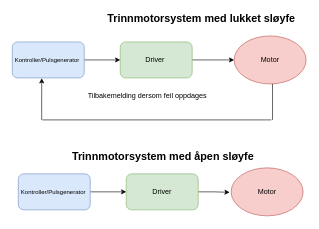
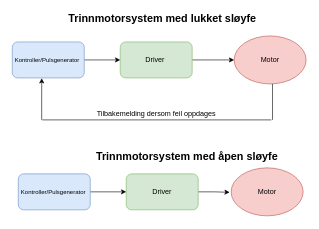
  <mxCell id="0" />
  <mxCell id="1" parent="0" />
  <mxCell id="2" style="edgeStyle=orthogonalEdgeStyle;rounded=0;orthogonalLoop=1;jettySize=auto;html=1;entryX=0;entryY=0.5;entryDx=0;entryDy=0;" edge="1" parent="1" source="3" target="5"><mxGeometry relative="1" as="geometry" /></mxCell>
  <mxCell id="3" value="&lt;font style=&quot;font-size: 10px&quot;&gt;Kontroller/Pulsgenerator&lt;/font&gt;&amp;nbsp;" style="rounded=1;whiteSpace=wrap;html=1;fillColor=#dae8fc;strokeColor=#6c8ebf;" vertex="1" parent="1"><mxGeometry x="20" y="69" width="120" height="60" as="geometry" /></mxCell>
  <mxCell id="4" style="edgeStyle=orthogonalEdgeStyle;rounded=0;orthogonalLoop=1;jettySize=auto;html=1;entryX=0;entryY=0.5;entryDx=0;entryDy=0;" edge="1" parent="1" source="5" target="8"><mxGeometry relative="1" as="geometry" /></mxCell>
  <mxCell id="5" value="Driver&amp;nbsp;" style="rounded=1;whiteSpace=wrap;html=1;fillColor=#d5e8d4;strokeColor=#82b366;" vertex="1" parent="1"><mxGeometry x="200" y="69" width="120" height="60" as="geometry" /></mxCell>
  <mxCell id="6" style="edgeStyle=orthogonalEdgeStyle;rounded=0;orthogonalLoop=1;jettySize=auto;html=1;" edge="1" parent="1" source="7" target="10"><mxGeometry relative="1" as="geometry" /></mxCell>
  <mxCell id="7" value="&lt;font style=&quot;font-size: 10px&quot;&gt;Kontroller/Pulsgenerator&amp;nbsp;&lt;/font&gt;" style="rounded=1;whiteSpace=wrap;html=1;fillColor=#dae8fc;strokeColor=#6c8ebf;" vertex="1" parent="1"><mxGeometry x="30" y="289" width="120" height="60" as="geometry" /></mxCell>
  <mxCell id="8" value="Motor" style="ellipse;whiteSpace=wrap;html=1;fillColor=#f8cecc;strokeColor=#b85450;" vertex="1" parent="1"><mxGeometry x="390" y="59" width="120" height="80" as="geometry" /></mxCell>
  <mxCell id="9" style="edgeStyle=orthogonalEdgeStyle;rounded=0;orthogonalLoop=1;jettySize=auto;html=1;entryX=-0.021;entryY=0.51;entryDx=0;entryDy=0;entryPerimeter=0;" edge="1" parent="1" source="10" target="11"><mxGeometry relative="1" as="geometry" /></mxCell>
  <mxCell id="10" value="Driver" style="rounded=1;whiteSpace=wrap;html=1;fillColor=#d5e8d4;strokeColor=#82b366;" vertex="1" parent="1"><mxGeometry x="210" y="289" width="120" height="60" as="geometry" /></mxCell>
  <mxCell id="11" value="Motor" style="ellipse;whiteSpace=wrap;html=1;fillColor=#f8cecc;strokeColor=#b85450;" vertex="1" parent="1"><mxGeometry x="385" y="279" width="120" height="80" as="geometry" /></mxCell>
  <mxCell id="12" value="" style="endArrow=none;html=1;" edge="1" parent="1"><mxGeometry width="50" height="50" relative="1" as="geometry"><mxPoint x="454" y="199" as="sourcePoint" /><mxPoint x="454" y="139" as="targetPoint" /></mxGeometry></mxCell>
  <mxCell id="13" value="" style="endArrow=none;html=1;" edge="1" parent="1"><mxGeometry width="50" height="50" relative="1" as="geometry"><mxPoint x="70" y="199" as="sourcePoint" /><mxPoint x="452" y="199" as="targetPoint" /></mxGeometry></mxCell>
  <mxCell id="14" value="" style="endArrow=classic;html=1;entryX=0.409;entryY=1.009;entryDx=0;entryDy=0;entryPerimeter=0;" edge="1" parent="1" target="3"><mxGeometry width="50" height="50" relative="1" as="geometry"><mxPoint x="69" y="199" as="sourcePoint" /><mxPoint x="120" y="149" as="targetPoint" /><Array as="points"><mxPoint x="69" y="179" /></Array></mxGeometry></mxCell>
- <mxCell id="15" value="Tilbakemelding dersom feil oppdages" style="text;html=1;align=center;verticalAlign=middle;resizable=0;points=[];autosize=1;strokeColor=none;" vertex="1" parent="1"><mxGeometry x="141" y="150" width="208" height="18" as="geometry" /></mxCell>
- <mxCell id="16" value="&lt;font style=&quot;font-size: 18px&quot;&gt;&lt;b&gt;Trinnmotorsystem med lukket sløyfe&lt;/b&gt;&lt;/font&gt;" style="text;html=1;align=center;verticalAlign=middle;resizable=0;points=[];autosize=1;strokeColor=none;" vertex="1" parent="1"><mxGeometry x="173" y="20" width="324" height="19" as="geometry" /></mxCell>
- <mxCell id="17" value="&lt;b&gt;&lt;font style=&quot;font-size: 18px&quot;&gt;Trinnmotorsystem med åpen sløyfe&lt;/font&gt;&lt;/b&gt;" style="text;html=1;align=center;verticalAlign=middle;resizable=0;points=[];autosize=1;strokeColor=none;" vertex="1" parent="1"><mxGeometry x="114" y="250" width="313" height="19" as="geometry" /></mxCell>
+ <mxCell id="15" value="Tilbakemelding dersom feil oppdages" style="text;html=1;align=center;verticalAlign=middle;resizable=0;points=[];autosize=1;strokeColor=none;" vertex="1" parent="1"><mxGeometry x="156" y="180" width="208" height="18" as="geometry" /></mxCell>
+ <mxCell id="16" value="&lt;font style=&quot;font-size: 18px&quot;&gt;&lt;b&gt;Trinnmotorsystem med lukket sløyfe&lt;/b&gt;&lt;/font&gt;" style="text;html=1;align=center;verticalAlign=middle;resizable=0;points=[];autosize=1;strokeColor=none;" vertex="1" parent="1"><mxGeometry x="108" y="20" width="324" height="19" as="geometry" /></mxCell>
+ <mxCell id="17" value="&lt;b&gt;&lt;font style=&quot;font-size: 18px&quot;&gt;Trinnmotorsystem med åpen sløyfe&lt;/font&gt;&lt;/b&gt;" style="text;html=1;align=center;verticalAlign=middle;resizable=0;points=[];autosize=1;strokeColor=none;" vertex="1" parent="1"><mxGeometry x="154" y="250" width="313" height="19" as="geometry" /></mxCell>
